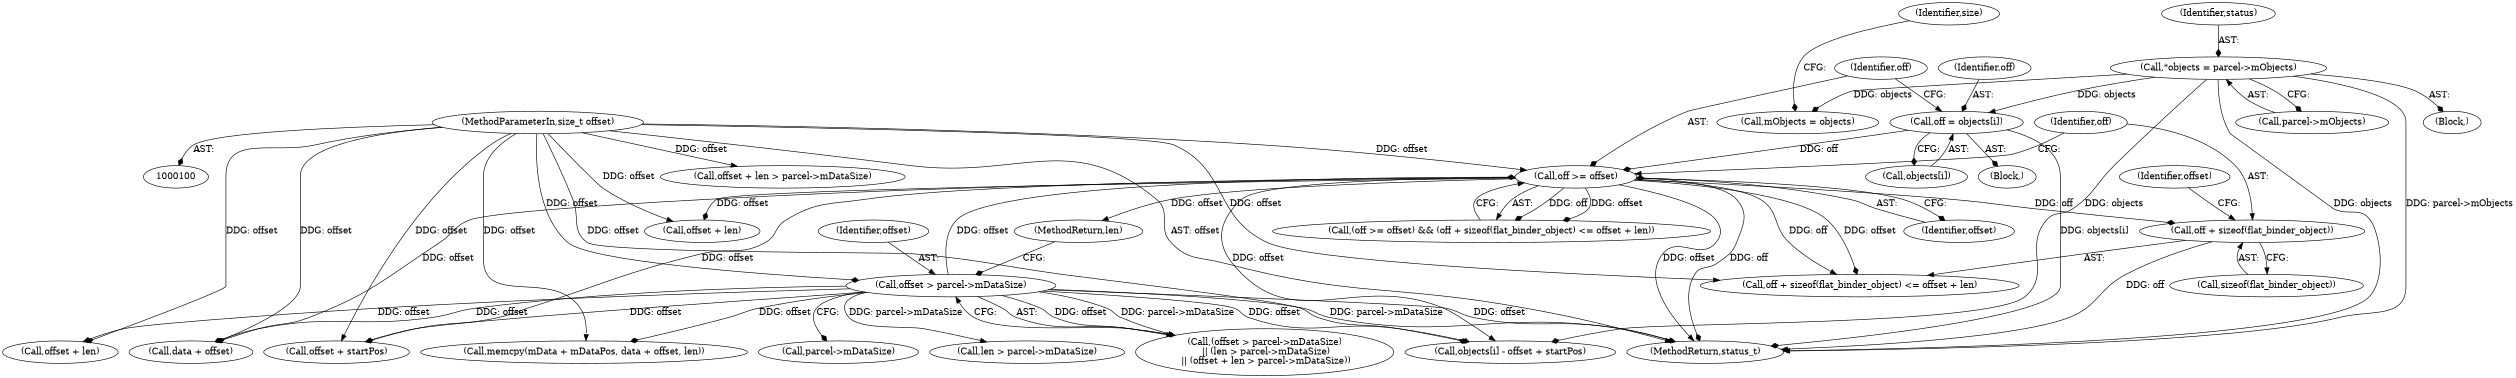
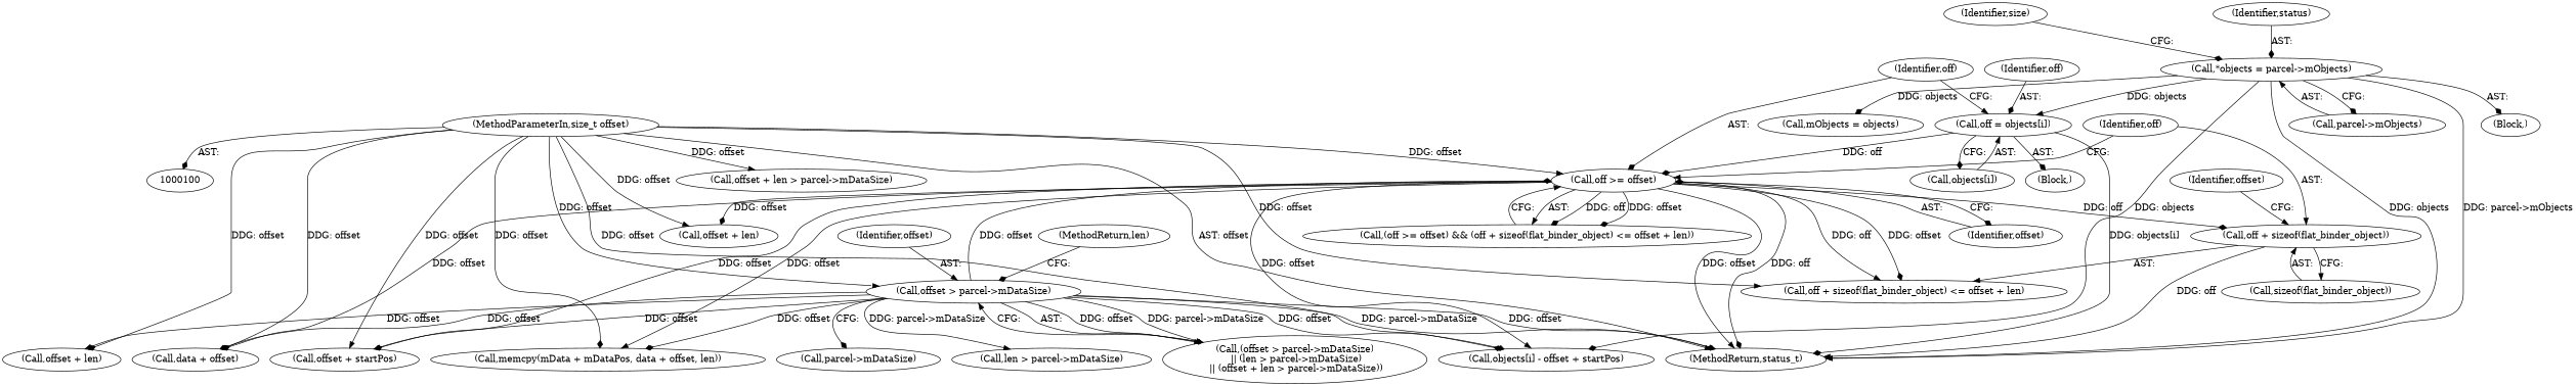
  digraph {
    edge [arrowhead=diamond]
    n1 [label="(Call,off + sizeof(flat_binder_object))"]
    n2 [label="(MethodReturn,status_t)"]
    n3 [label="(Call,off + sizeof(flat_binder_object) <= offset + len)"]
    n4 [label="(Call,sizeof(flat_binder_object))"]
    n5 [label="(Call,off >= offset)"]
    n6 [label="(Call,data + offset)"]
    n7 [label="(Call,offset + startPos)"]
    n8 [label="(Call,memcpy(mData + mDataPos, data + offset, len))"]
    n9 [label="(Call,objects[i] - offset + startPos)"]
    n10 [label="(Identifier,offset)"]
    n11 [label="(Call,(off >= offset) && (off + sizeof(flat_binder_object) <= offset + len))"]
    n12 [label="(Call,offset + len)"]
    n13 [label="(Call,off = objects[i])"]
    n14 [label="(Call,objects[i])"]
    n15 [label="(Block,)"]
    n16 [label="(Call,*objects = parcel->mObjects)"]
    n17 [label="(Call,parcel->mObjects)"]
    n18 [label="(Block,)"]
    n19 [label="(Call,mObjects = objects)"]
    n20 [label="(Call,offset > parcel->mDataSize)"]
    n21 [label="(Call,offset + len)"]
    n22 [label="(Call,parcel->mDataSize)"]
    n23 [label="(Call,(offset > parcel->mDataSize)\n || (len > parcel->mDataSize)\n || (offset + len > parcel->mDataSize))"]
    n24 [label="(Call,len > parcel->mDataSize)"]
    n25 [label="(Call,offset + len > parcel->mDataSize)"]
    n26 [label="(MethodParameterIn,size_t offset)"]
    1000100
    n28 [label="(Identifier,off)"]
    n29 [label="(Identifier,off)"]
    n30 [label="(Identifier,offset)"]
    n31 [label="(Identifier,offset)"]
    n32 [label="(Identifier,status)"]
    n33 [label="(Identifier,off)"]
    n34 [label="(Identifier,size)"]
    n35 [label="(MethodReturn,len)"]
    n1 -> n2 [arrowhead=normal label="DDG: off"]
    n1 -> n3 [arrowhead=normal label="AST: "]
    n1 -> n4 [arrowhead=normal label="CFG: "]
    n4 -> n1 [arrowhead=normal label="AST: "]
    n5 -> n1 [label="DDG: off"]
    n5 -> n2 [label="DDG: off"]
    n5 -> n2 [arrowhead=normal label="DDG: offset"]
    n5 -> n3 [arrowhead=normal label="DDG: off"]
    n5 -> n3 [label="DDG: offset"]
    n5 -> n6 [label="DDG: offset"]
    n5 -> n7 [label="DDG: offset"]
-   n5 -> n35 [arrowhead=normal label="DDG: offset"]
+   n5 -> n8 [arrowhead=normal label="DDG: offset"]
    n5 -> n9 [arrowhead=normal label="DDG: offset"]
    n5 -> n10 [label="CFG: "]
    n5 -> n11 [arrowhead=normal label="AST: "]
    n5 -> n11 [label="DDG: off"]
    n5 -> n11 [label="DDG: offset"]
    n5 -> n12 [label="DDG: offset"]
    n10 -> n5 [label="AST: "]
    n11 -> n5 [arrowhead=normal label="CFG: "]
    n13 -> n2 [label="DDG: objects[i]"]
    n13 -> n5 [label="DDG: off"]
    n13 -> n14 [label="CFG: "]
    n13 -> n15 [label="AST: "]
    n14 -> n13 [arrowhead=normal label="AST: "]
    n16 -> n2 [arrowhead=normal label="DDG: objects"]
    n16 -> n2 [arrowhead=normal label="DDG: parcel->mObjects"]
    n16 -> n9 [label="DDG: objects"]
    n16 -> n13 [arrowhead=normal label="DDG: objects"]
    n16 -> n17 [label="CFG: "]
    n16 -> n18 [label="AST: "]
    n16 -> n19 [label="DDG: objects"]
    n17 -> n16 [arrowhead=normal label="AST: "]
    n20 -> n2 [label="DDG: offset"]
    n20 -> n2 [arrowhead=normal label="DDG: parcel->mDataSize"]
    n20 -> n5 [label="DDG: offset"]
    n20 -> n6 [label="DDG: offset"]
    n20 -> n7 [arrowhead=normal label="DDG: offset"]
    n20 -> n8 [label="DDG: offset"]
    n20 -> n9 [label="DDG: offset"]
    n20 -> n21 [arrowhead=normal label="DDG: offset"]
    n20 -> n22 [label="CFG: "]
    n20 -> n23 [label="AST: "]
    n20 -> n23 [arrowhead=normal label="DDG: offset"]
    n20 -> n23 [arrowhead=normal label="DDG: parcel->mDataSize"]
    n20 -> n24 [arrowhead=normal label="DDG: parcel->mDataSize"]
    n23 -> n20 [arrowhead=normal label="CFG: "]
    n26 -> n2 [arrowhead=normal label="AST: offset"]
    n26 -> n3 [arrowhead=normal label="DDG: offset"]
    n26 -> n5 [arrowhead=normal label="DDG: offset"]
    n26 -> n6 [label="DDG: offset"]
    n26 -> n7 [arrowhead=normal label="DDG: offset"]
-   n26 -> n8 [arrowhead=normal label="DDG: offset"]
+   n26 -> n8 [label="DDG: offset"]
    n26 -> n9 [label="DDG: offset"]
    n26 -> n12 [arrowhead=normal label="DDG: offset"]
-   n26 -> n20 [label="DDG: offset"]
+   n26 -> n20 [arrowhead=normal label="DDG: offset"]
    n26 -> n21 [label="DDG: offset"]
    n26 -> n25 [arrowhead=normal label="DDG: offset"]
    n26 -> 1000100 [label="AST: "]
    n28 -> n13 [label="AST: "]
    n29 -> n5 [label="AST: "]
    n29 -> n13 [arrowhead=normal label="CFG: "]
    n30 -> n20 [arrowhead=normal label="AST: "]
    n31 -> n1 [arrowhead=normal label="CFG: "]
    n32 -> n16 [label="AST: "]
    n33 -> n1 [arrowhead=normal label="AST: "]
    n33 -> n5 [arrowhead=normal label="CFG: "]
-   n34 -> n19 [label="CFG: "]
+   n34 -> n16 [label="CFG: "]
    n35 -> n20 [label="CFG: "]
  }
